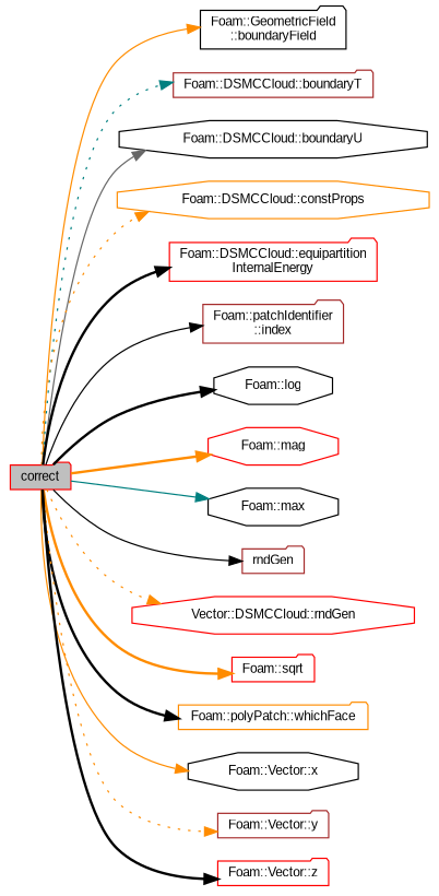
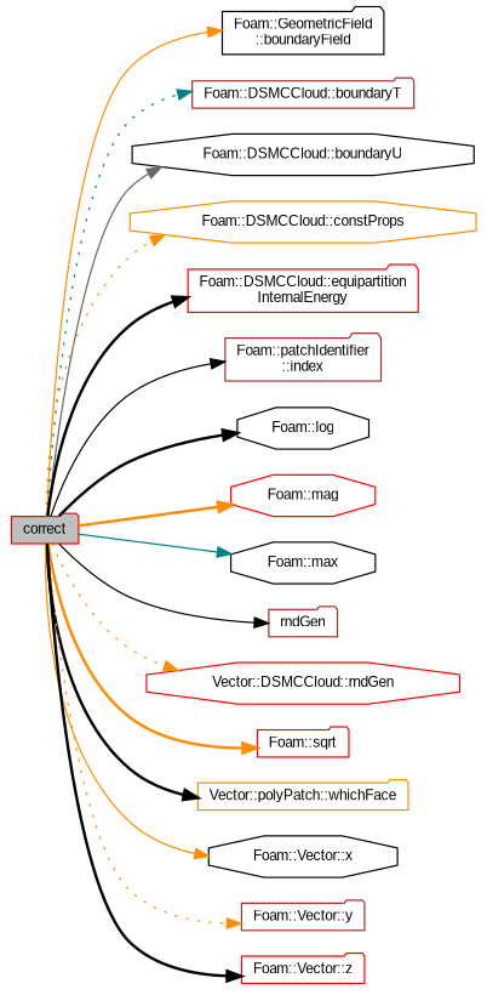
  digraph {
    fontname="Liberation Sans"
    rankdir=LR
    node [color=red fontname="Liberation Sans" fontsize=10 shape=folder]
    edge [color=darkorange fontname="Liberation Sans" fontsize=10 labelfontname=Helvetica labelfontsize=10 style=solid]
    n1 [fillcolor=grey75 fontcolor=black height=0.2 label=correct style=filled width=0.4]
    n2 [color=black height=0.2 label="Foam::GeometricField\l::boundaryField" width=0.4]
    n3 [color=brown height=0.2 label="Foam::DSMCCloud::boundaryT" width=0.4]
    n4 [color=black height=0.2 label="Foam::DSMCCloud::boundaryU" shape=octagon width=0.4]
    n5 [color=darkorange height=0.2 label="Foam::DSMCCloud::constProps" shape=octagon width=0.4]
    n6 [height=0.2 label="Foam::DSMCCloud::equipartition\lInternalEnergy" width=0.4]
    n7 [color=brown height=0.2 label="Foam::patchIdentifier\l::index" width=0.4]
    n8 [color=black height=0.2 label="Foam::log" shape=octagon width=0.4]
    n9 [height=0.2 label="Foam::mag" shape=octagon width=0.4]
    n10 [color=black height=0.2 label="Foam::max" shape=octagon width=0.4]
    n11 [color=brown height=0.2 label=rndGen width=0.4]
    n12 [height=0.2 label="Vector::DSMCCloud::rndGen" shape=octagon width=0.4]
    n13 [height=0.2 label="Foam::sqrt" width=0.4]
-   n14 [color=darkorange height=0.2 label="Foam::polyPatch::whichFace" width=0.4]
+   n14 [color=darkorange height=0.2 label="Vector::polyPatch::whichFace" width=0.4]
    n15 [color=black height=0.2 label="Foam::Vector::x" shape=octagon width=0.4]
    n16 [color=brown height=0.2 label="Foam::Vector::y" width=0.4]
    n17 [height=0.2 label="Foam::Vector::z" width=0.4]
    n1 -> n2
    n1 -> n3 [color=teal style=dotted]
    n1 -> n4 [color=gray40]
    n1 -> n5 [style=dotted]
    n1 -> n6 [color=black style=bold]
    n1 -> n7 [color=black]
    n1 -> n8 [color=black style=bold]
    n1 -> n9 [style=bold]
    n1 -> n10 [color=teal]
    n1 -> n11 [color=black]
    n1 -> n12 [style=dotted]
    n1 -> n13 [style=bold]
    n1 -> n14 [color=black style=bold]
    n1 -> n15
    n1 -> n16 [style=dotted]
    n1 -> n17 [color=black style=bold]
  }
